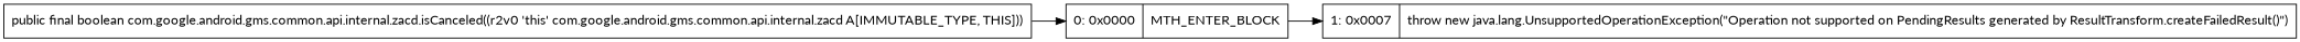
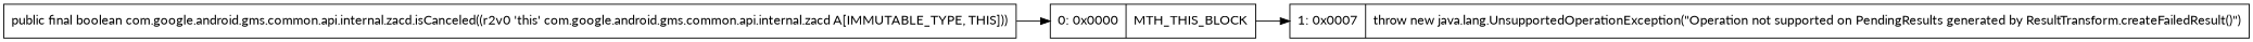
  digraph {
    rankdir=LR
    fontname=Lato
    node [shape=record fontname=Lato]
    edge [fontname=Lato]
-   n1 [label="{0\:\ 0x0000|MTH_ENTER_BLOCK\l}"]
+   n1 [label="{0\:\ 0x0000|MTH_THIS_BLOCK\l}"]
    n2 [label="{1\:\ 0x0007|throw new java.lang.UnsupportedOperationException(\"Operation not supported on PendingResults generated by ResultTransform.createFailedResult()\")\l}"]
    n3 [label="{public final boolean com.google.android.gms.common.api.internal.zacd.isCanceled((r2v0 'this' com.google.android.gms.common.api.internal.zacd A[IMMUTABLE_TYPE, THIS])) }"]
    n1 -> n2
    n3 -> n1
  }
